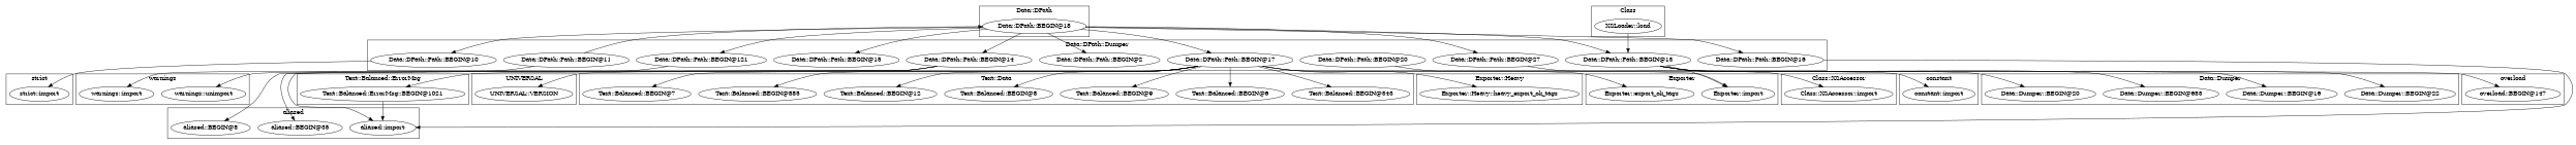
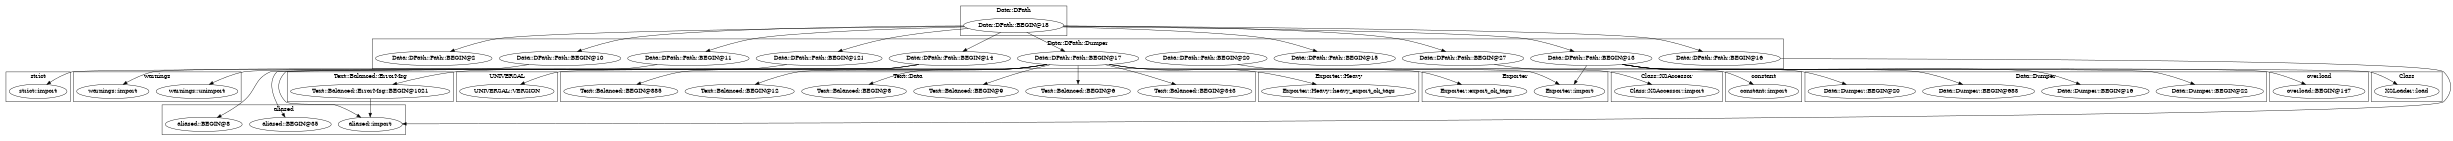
  digraph {
    "aliased::BEGIN@8"
    "aliased::import"
    "aliased::BEGIN@35"
    "Text::Balanced::ErrorMsg::BEGIN@1021"
    "warnings::unimport"
    "warnings::import"
    "Data::Dumper::BEGIN@22"
    "Data::Dumper::BEGIN@16"
    "Data::Dumper::BEGIN@683"
    "Data::Dumper::BEGIN@20"
    "overload::BEGIN@147"
    "strict::import"
    "Data::DPath::Path::BEGIN@15"
    "Data::DPath::Path::BEGIN@10"
    "Data::DPath::Path::BEGIN@11"
    "Data::DPath::Path::BEGIN@14"
    "Data::DPath::Path::BEGIN@17"
    "Data::DPath::Path::BEGIN@20"
    "Data::DPath::Path::BEGIN@27"
    "Data::DPath::Path::BEGIN@2"
    "Data::DPath::Path::BEGIN@13"
    "Data::DPath::Path::BEGIN@121"
    "Data::DPath::Path::BEGIN@16"
    "UNIVERSAL::VERSION"
    "XSLoader::load"
    "Text::Balanced::BEGIN@343"
    "Text::Balanced::BEGIN@6"
    "Text::Balanced::BEGIN@9"
    "Text::Balanced::BEGIN@8"
    "Text::Balanced::BEGIN@12"
    "Text::Balanced::BEGIN@885"
-   "Text::Balanced::BEGIN@7"
    "Exporter::Heavy::heavy_export_ok_tags"
    "Data::DPath::BEGIN@18"
    "constant::import"
    "Exporter::import"
    "Exporter::export_ok_tags"
    "Class::XSAccessor::import"
    subgraph cluster_1 {
      label=aliased
      "aliased::BEGIN@8"
      "aliased::import"
      "aliased::BEGIN@35"
    }
    subgraph cluster_2 {
      label="Text::Balanced::ErrorMsg"
      "Text::Balanced::ErrorMsg::BEGIN@1021"
    }
    subgraph cluster_3 {
      label=warnings
      "warnings::unimport"
      "warnings::import"
    }
    subgraph cluster_4 {
      label="Data::Dumper"
      "Data::Dumper::BEGIN@22"
      "Data::Dumper::BEGIN@16"
      "Data::Dumper::BEGIN@683"
      "Data::Dumper::BEGIN@20"
    }
    subgraph cluster_5 {
      label=overload
      "overload::BEGIN@147"
    }
    subgraph cluster_6 {
      label="strict"
      "strict::import"
    }
    subgraph cluster_7 {
      label="Data::DPath::Dumper"
      "Data::DPath::Path::BEGIN@15"
      "Data::DPath::Path::BEGIN@10"
      "Data::DPath::Path::BEGIN@11"
      "Data::DPath::Path::BEGIN@14"
      "Data::DPath::Path::BEGIN@17"
      "Data::DPath::Path::BEGIN@20"
      "Data::DPath::Path::BEGIN@27"
      "Data::DPath::Path::BEGIN@2"
      "Data::DPath::Path::BEGIN@13"
      "Data::DPath::Path::BEGIN@121"
      "Data::DPath::Path::BEGIN@16"
    }
    subgraph cluster_8 {
      label=UNIVERSAL
      "UNIVERSAL::VERSION"
    }
    subgraph cluster_9 {
      label=Class
      "XSLoader::load"
    }
    subgraph cluster_10 {
      label="Text::Data"
      "Text::Balanced::BEGIN@343"
      "Text::Balanced::BEGIN@6"
      "Text::Balanced::BEGIN@9"
      "Text::Balanced::BEGIN@8"
      "Text::Balanced::BEGIN@12"
      "Text::Balanced::BEGIN@885"
-     "Text::Balanced::BEGIN@7"
    }
    subgraph cluster_11 {
      label="Exporter::Heavy"
      "Exporter::Heavy::heavy_export_ok_tags"
    }
    subgraph cluster_12 {
      label="Data::DPath"
      "Data::DPath::BEGIN@18"
    }
    subgraph cluster_13 {
      label=constant
      "constant::import"
    }
    subgraph cluster_14 {
      label=Exporter
      "Exporter::import"
      "Exporter::export_ok_tags"
    }
    subgraph cluster_15 {
      label="Class::XSAccessor"
      "Class::XSAccessor::import"
    }
    "Text::Balanced::ErrorMsg::BEGIN@1021" -> "aliased::import"
    "Data::DPath::Path::BEGIN@10" -> "strict::import"
    "Data::DPath::Path::BEGIN@11" -> "warnings::import"
    "Data::DPath::Path::BEGIN@14" -> "aliased::BEGIN@8"
    "Data::DPath::Path::BEGIN@14" -> "aliased::import"
    "Data::DPath::Path::BEGIN@14" -> "aliased::BEGIN@35"
    "Data::DPath::Path::BEGIN@17" -> "Text::Balanced::ErrorMsg::BEGIN@1021"
    "Data::DPath::Path::BEGIN@17" -> "UNIVERSAL::VERSION"
    "Data::DPath::Path::BEGIN@17" -> "Text::Balanced::BEGIN@343"
    "Data::DPath::Path::BEGIN@17" -> "Text::Balanced::BEGIN@6"
    "Data::DPath::Path::BEGIN@17" -> "Text::Balanced::BEGIN@9"
    "Data::DPath::Path::BEGIN@17" -> "Text::Balanced::BEGIN@8"
    "Data::DPath::Path::BEGIN@17" -> "Text::Balanced::BEGIN@12"
    "Data::DPath::Path::BEGIN@17" -> "Text::Balanced::BEGIN@885"
-   "Data::DPath::Path::BEGIN@17" -> "Text::Balanced::BEGIN@7"
    "Data::DPath::Path::BEGIN@17" -> "Exporter::Heavy::heavy_export_ok_tags"
    "Data::DPath::Path::BEGIN@17" -> "Exporter::import"
    "Data::DPath::Path::BEGIN@17" -> "Exporter::export_ok_tags"
    "Data::DPath::Path::BEGIN@20" -> "Class::XSAccessor::import"
    "Data::DPath::Path::BEGIN@27" -> "constant::import"
    "Data::DPath::Path::BEGIN@13" -> "Data::Dumper::BEGIN@22"
    "Data::DPath::Path::BEGIN@13" -> "Data::Dumper::BEGIN@16"
    "Data::DPath::Path::BEGIN@13" -> "Data::Dumper::BEGIN@683"
    "Data::DPath::Path::BEGIN@13" -> "Data::Dumper::BEGIN@20"
    "Data::DPath::Path::BEGIN@13" -> "overload::BEGIN@147"
-   "XSLoader::load" -> "Data::DPath::Path::BEGIN@13"
+   "Data::DPath::Path::BEGIN@13" -> "XSLoader::load"
    "Data::DPath::Path::BEGIN@13" -> "Exporter::import"
    "Data::DPath::Path::BEGIN@121" -> "warnings::unimport"
    "Data::DPath::Path::BEGIN@16" -> "aliased::import"
    "Data::DPath::BEGIN@18" -> "Data::DPath::Path::BEGIN@15"
    "Data::DPath::BEGIN@18" -> "Data::DPath::Path::BEGIN@10"
-   "Data::DPath::Path::BEGIN@11" -> "Data::DPath::BEGIN@18"
+   "Data::DPath::BEGIN@18" -> "Data::DPath::Path::BEGIN@11"
    "Data::DPath::BEGIN@18" -> "Data::DPath::Path::BEGIN@14"
    "Data::DPath::BEGIN@18" -> "Data::DPath::Path::BEGIN@17"
    "Data::DPath::BEGIN@18" -> "Data::DPath::Path::BEGIN@27"
    "Data::DPath::BEGIN@18" -> "Data::DPath::Path::BEGIN@2"
    "Data::DPath::BEGIN@18" -> "Data::DPath::Path::BEGIN@13"
    "Data::DPath::BEGIN@18" -> "Data::DPath::Path::BEGIN@121"
    "Data::DPath::BEGIN@18" -> "Data::DPath::Path::BEGIN@16"
  }
